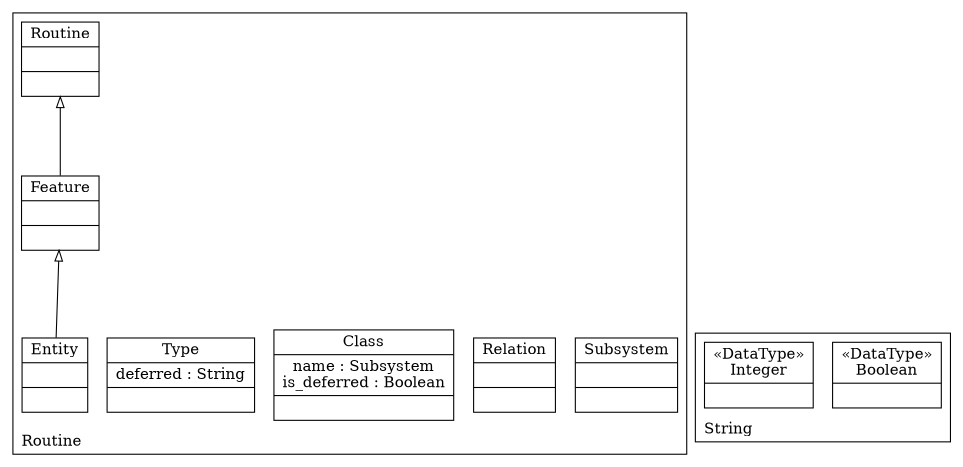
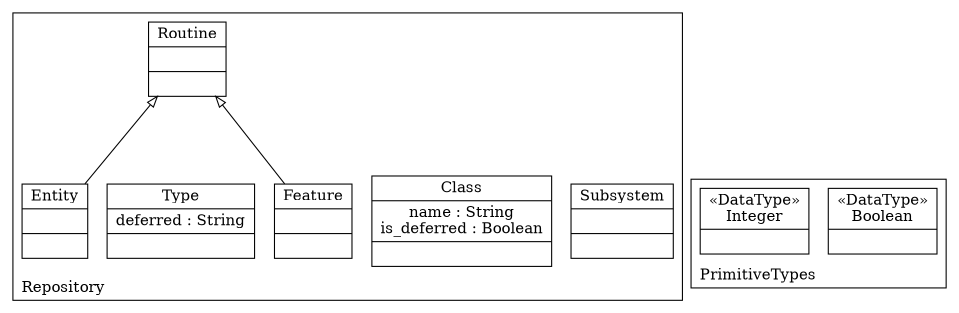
  digraph {
    compound=true
    labeljust=l
    labelloc=t
    nodeSep=0.75
    rankdir=BT
    node [shape=record]
    edge [arrowhead=onormal constraint=true group=Feature minlen=2]
    n1 [label="{Subsystem| | }"]
-   n2 [label="{Relation| | }"]
-   n3 [label="{Class|name : Subsystem\nis_deferred : Boolean| }"]
+   n3 [label="{Class|name : String\nis_deferred : Boolean| }"]
    n4 [label="{Feature| | }"]
    n5 [label="{Type|deferred : String| }"]
    n6 [label="{Entity| | }"]
    n7 [label="{Routine| | }"]
    n8 [label="{&#171;DataType&#187;\nBoolean|}"]
    n9 [label="{&#171;DataType&#187;\nInteger|}"]
    subgraph cluster_1 {
      color=black
-     label=Routine
+     label=Repository
      n1
-     n2
      n3
      n4
      n5
      n6
      n7
    }
    subgraph cluster_2 {
      color=black
-     label=String
+     label=PrimitiveTypes
      n8
      n9
    }
    n4 -> n7
-   n6 -> n4
+   n6 -> n7
  }
